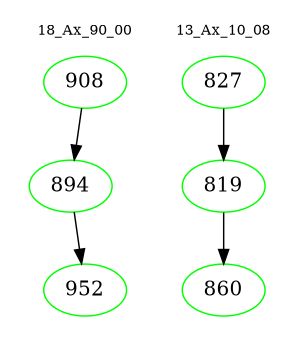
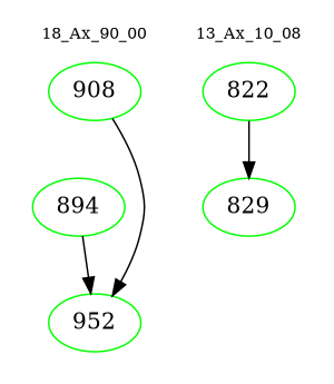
  digraph {
    node [color=green]
    edge [color=black]
    n1 [label=908]
    n2 [label=894]
    n3 [label=952]
-   n4 [label=827]
-   n5 [label=819]
-   n6 [label=860]
+   n4 [label=822]
+   n5 [label=829]
    subgraph cluster_1 {
      color=white
      fontsize=10
      label="18_Ax_90_00"
      n1
      n2
      n3
    }
    subgraph cluster_2 {
      color=white
      fontsize=10
      label="13_Ax_10_08"
      n4
      n5
-     n6
    }
-   n1 -> n2
+   n1 -> n3
    n2 -> n3
    n4 -> n5
-   n5 -> n6
  }
